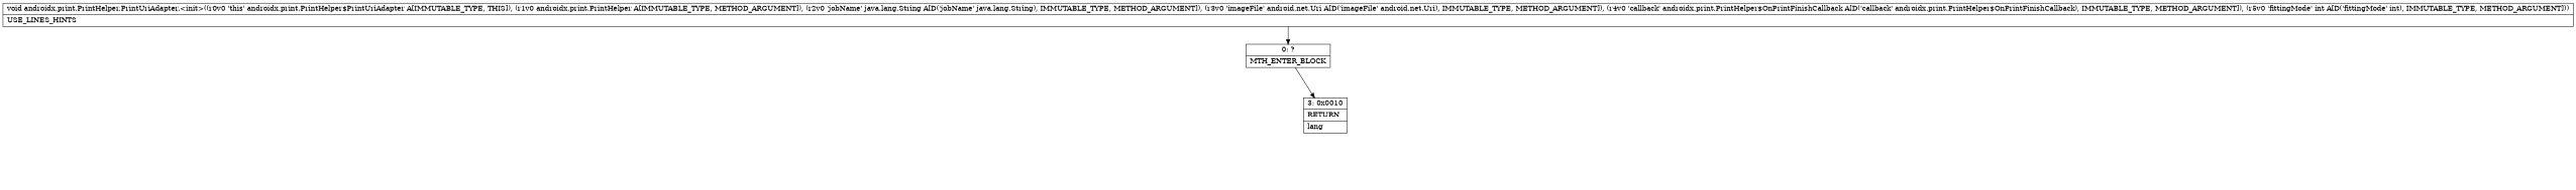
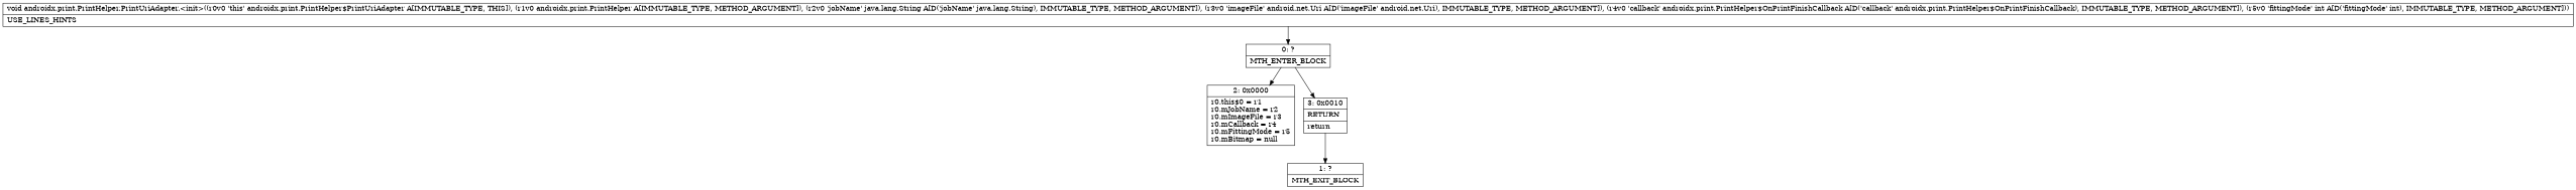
  digraph {
    node [shape=record]
    n1 [label="{0\:\ ?|MTH_ENTER_BLOCK\l}"]
-   n3 [label="{3\:\ 0x0010|RETURN\l|lang\l}"]
+   n2 [label="{2\:\ 0x0000|r0.this$0 = r1\lr0.mJobName = r2\lr0.mImageFile = r3\lr0.mCallback = r4\lr0.mFittingMode = r5\lr0.mBitmap = null\l}"]
+   n3 [label="{3\:\ 0x0010|RETURN\l|return\l}"]
+   n4 [label="{1\:\ ?|MTH_EXIT_BLOCK\l}"]
    n5 [label="{void androidx.print.PrintHelper.PrintUriAdapter.\<init\>((r0v0 'this' androidx.print.PrintHelper$PrintUriAdapter A[IMMUTABLE_TYPE, THIS]), (r1v0 androidx.print.PrintHelper A[IMMUTABLE_TYPE, METHOD_ARGUMENT]), (r2v0 'jobName' java.lang.String A[D('jobName' java.lang.String), IMMUTABLE_TYPE, METHOD_ARGUMENT]), (r3v0 'imageFile' android.net.Uri A[D('imageFile' android.net.Uri), IMMUTABLE_TYPE, METHOD_ARGUMENT]), (r4v0 'callback' androidx.print.PrintHelper$OnPrintFinishCallback A[D('callback' androidx.print.PrintHelper$OnPrintFinishCallback), IMMUTABLE_TYPE, METHOD_ARGUMENT]), (r5v0 'fittingMode' int A[D('fittingMode' int), IMMUTABLE_TYPE, METHOD_ARGUMENT]))  | USE_LINES_HINTS\l}"]
+   n1 -> n2
    n1 -> n3
+   n3 -> n4
    n5 -> n1
  }
